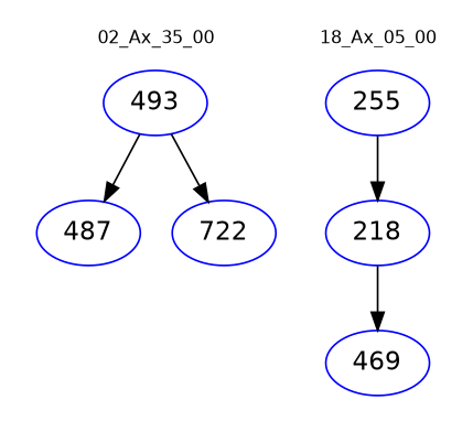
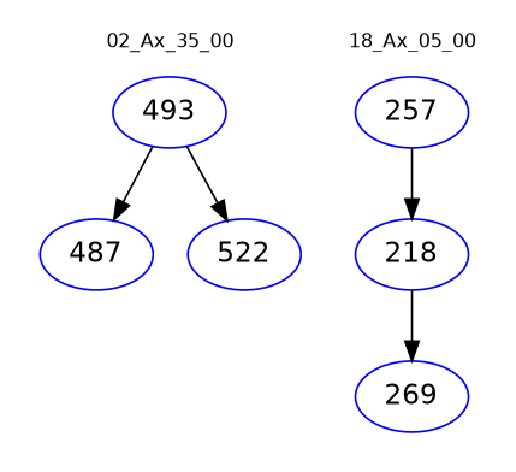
  digraph {
    fontname="DejaVu Sans"
    node [color=blue fontname="DejaVu Sans"]
    edge [color=black fontname="DejaVu Sans"]
    n1 [label=493]
    n2 [label=487]
-   n3 [label=722]
-   n4 [label=255]
+   n3 [label=522]
+   n4 [label=257]
    n5 [label=218]
-   n6 [label=469]
+   n6 [label=269]
    subgraph cluster_1 {
      color=white
      fontsize=10
      label="02_Ax_35_00"
      n1
      n2
      n3
    }
    subgraph cluster_2 {
      color=white
      fontsize=10
      label="18_Ax_05_00"
      n4
      n5
      n6
    }
    n1 -> n2
    n1 -> n3
    n4 -> n5
    n5 -> n6
  }
